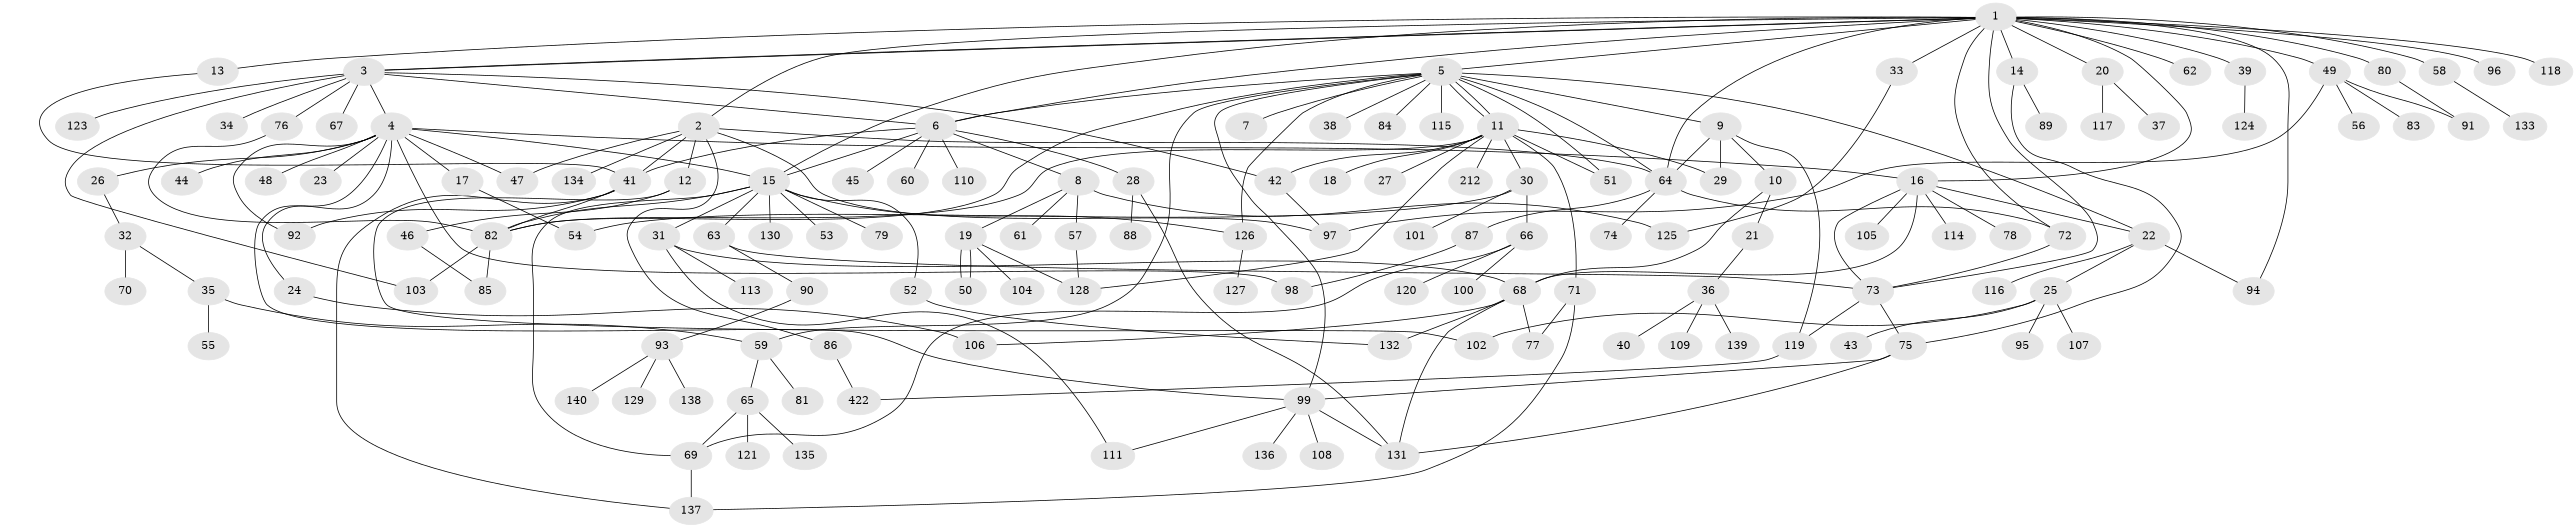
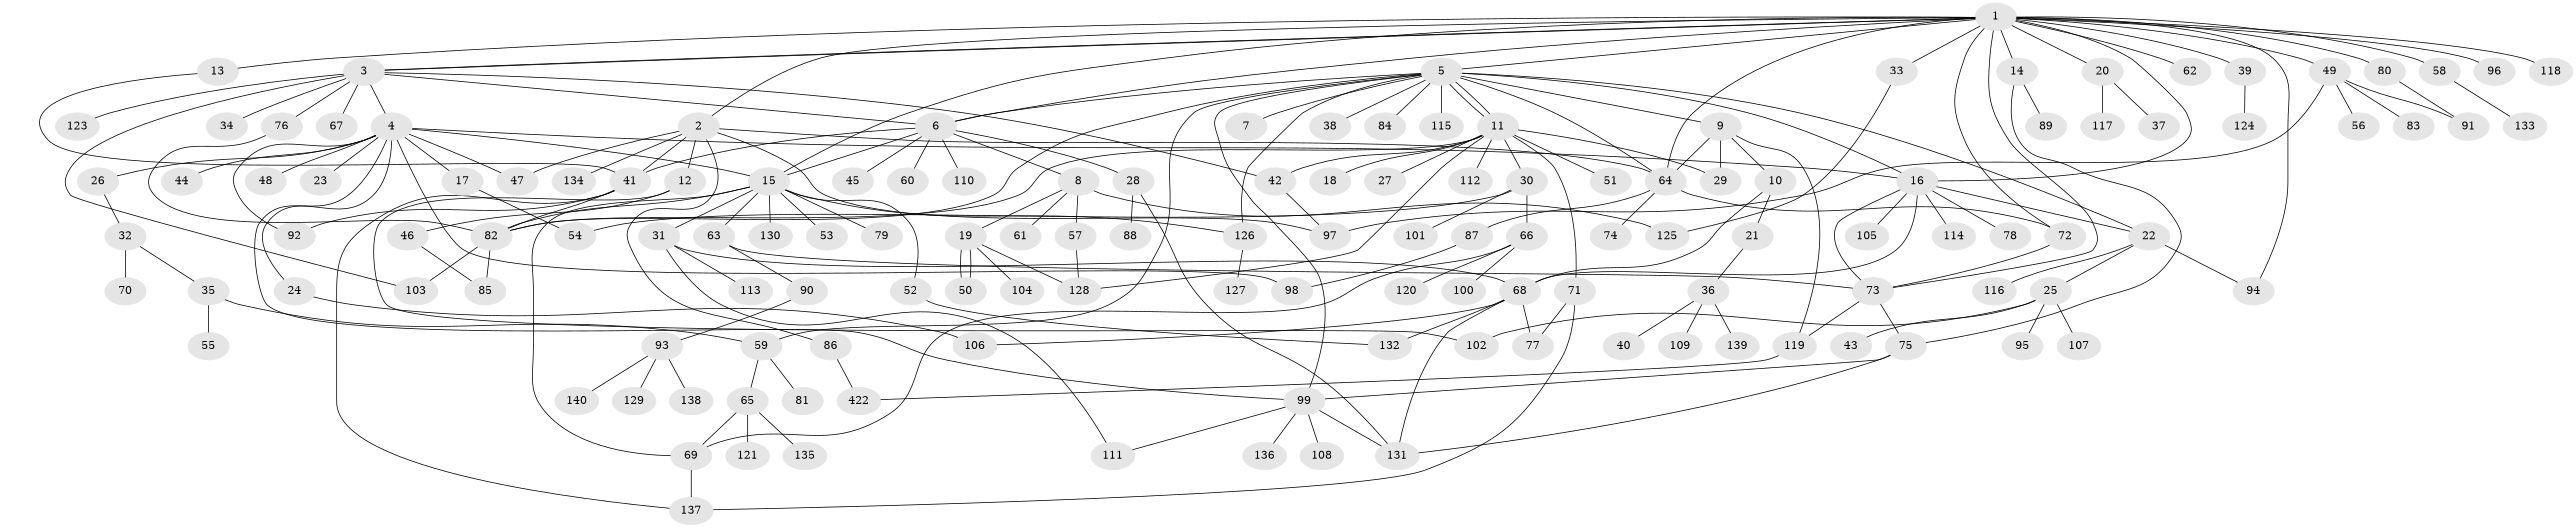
  graph {
    node [color=gray90 style=filled]
    1
    2
    3
    5
    6
    13
    14
    15
    16
    20
    33
    39
    49
    58
    62
    64
    72
    73
    80
    94
    96
    118
    12
    41
    47
    86
    97
    134
    4
    34
    42
    67
    76
    103
    123
    99
    7
    9
    11
    22
    38
    59
    82
    84
    115
    126
    8
    28
    45
    60
    110
    75
    89
    31
    52
    53
    63
    69
    79
    130
    68
    78
    105
    114
    37
    117
    125
    124
    56
    83
    91
    133
    74
    87
    119
    46
    102
    92
    137
    n80 [label=422]
    17
    23
    24
    26
    44
    48
    98
    54
    106
    32
    131
    111
    108
    136
    10
    29
    18
    27
    30
    51
    71
-   112 [label=212]
+   112
    128
    25
    116
    65
    81
    85
    127
    19
    57
    61
    88
    50
    104
    21
    36
    132
    77
    66
    101
    113
    90
    40
    109
    139
    43
    95
    107
    35
    70
    100
    120
    55
    121
    135
    93
    129
    138
    140
    1 -- 2
    1 -- 3
    1 -- 3
    1 -- 5
    1 -- 6
    1 -- 13
    1 -- 14
    1 -- 15
    1 -- 16
    1 -- 20
    1 -- 33
    1 -- 39
    1 -- 49
    1 -- 58
    1 -- 62
    1 -- 64
    1 -- 72
    1 -- 73
    1 -- 80
    1 -- 94
    1 -- 96
    1 -- 118
    2 -- 64
    2 -- 12
    2 -- 41
    2 -- 47
    2 -- 86
    2 -- 97
    2 -- 134
    3 -- 6
    3 -- 4
    3 -- 34
    3 -- 42
    3 -- 67
    3 -- 76
    3 -- 103
    3 -- 123
    5 -- 6
-   5 -- 51
+   5 -- 16
    5 -- 64
    5 -- 99
    5 -- 7
    5 -- 9
    5 -- 11
    5 -- 11
    5 -- 22
    5 -- 38
    5 -- 59
    5 -- 82
    5 -- 84
    5 -- 115
    5 -- 126
    6 -- 15
    6 -- 41
    6 -- 8
    6 -- 28
    6 -- 45
    6 -- 60
    6 -- 110
    13 -- 41
    14 -- 75
    14 -- 89
    15 -- 82
    15 -- 126
    15 -- 31
    15 -- 52
    15 -- 53
    15 -- 63
    15 -- 69
    15 -- 79
    15 -- 130
    16 -- 73
    16 -- 22
    16 -- 68
    16 -- 78
    16 -- 105
    16 -- 114
    20 -- 37
    20 -- 117
    33 -- 125
    39 -- 124
    49 -- 97
    49 -- 56
    49 -- 83
    49 -- 91
    58 -- 133
    64 -- 72
    64 -- 74
    64 -- 87
    72 -- 73
    73 -- 75
    73 -- 119
    80 -- 91
    12 -- 46
    12 -- 102
    41 -- 82
    41 -- 92
    41 -- 137
    86 -- n80
    4 -- 15
    4 -- 16
    4 -- 47
    4 -- 99
    4 -- 92
    4 -- 17
    4 -- 23
    4 -- 24
    4 -- 26
    4 -- 44
    4 -- 48
    4 -- 98
    42 -- 97
    76 -- 82
    99 -- 131
    99 -- 111
    99 -- 108
    99 -- 136
    9 -- 64
    9 -- 119
    9 -- 10
    9 -- 29
    11 -- 42
    11 -- 82
    11 -- 29
    11 -- 18
    11 -- 27
    11 -- 30
    11 -- 51
    11 -- 71
    11 -- 112
    11 -- 128
    22 -- 94
    22 -- 25
    22 -- 116
    59 -- 65
    59 -- 81
    82 -- 103
    82 -- 85
    126 -- 127
    8 -- 125
    8 -- 19
    8 -- 57
    8 -- 61
    28 -- 131
    28 -- 88
    75 -- 99
    75 -- 131
    31 -- 68
    31 -- 111
    31 -- 113
    52 -- 132
    63 -- 73
    63 -- 90
    69 -- 137
    68 -- 106
    68 -- 131
    68 -- 132
    68 -- 77
    87 -- 98
    119 -- n80
    46 -- 85
    17 -- 54
    24 -- 106
    26 -- 32
    32 -- 35
    32 -- 70
    10 -- 68
    10 -- 21
    30 -- 54
    30 -- 66
    30 -- 101
    71 -- 137
    71 -- 77
    25 -- 102
    25 -- 43
    25 -- 95
    25 -- 107
    65 -- 69
    65 -- 121
    65 -- 135
    19 -- 128
    19 -- 50
    19 -- 50
    19 -- 104
    57 -- 128
    21 -- 36
    36 -- 40
    36 -- 109
    36 -- 139
    66 -- 69
    66 -- 100
    66 -- 120
    90 -- 93
    35 -- 59
    35 -- 55
    93 -- 129
    93 -- 138
    93 -- 140
  }
